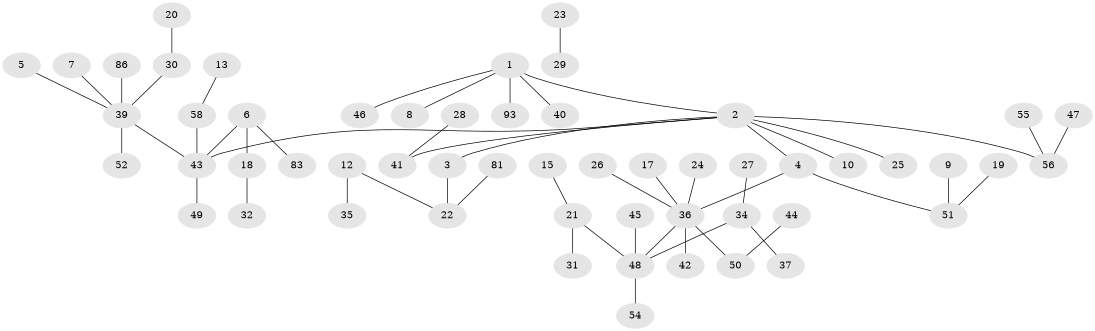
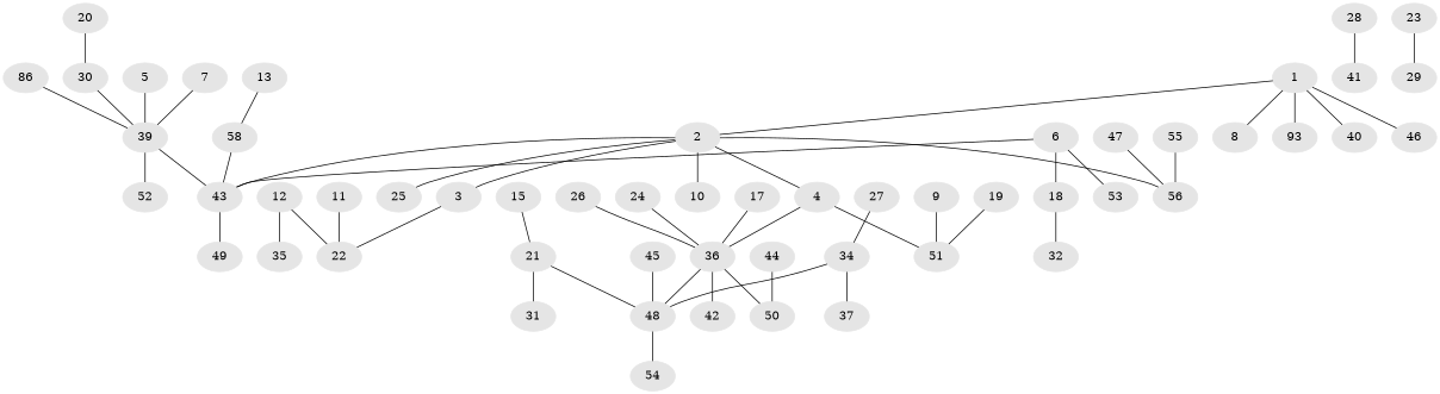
  graph {
    node [color=gray90 style=filled]
    edge [weight=1.0]
    1
    2
    8
    n4 [label=93]
    40
    46
    3
    4
    10
    25
    41
    43
    56
    22
    36
    51
    49
    48
    42
    50
    5
    39
    52
    6
    18
-   53 [label=83]
+   53
    32
    7
    9
-   11 [label=81]
+   11
    12
    35
    n33 [label=58]
    13
    15
    21
    31
    n38 [label=86]
    17
    19
    20
    30
    54
    23
    29
    24
    26
    27
    34
    37
    28
    44
    45
    47
    55
    1 -- 2
    1 -- 8
    1 -- n4
    1 -- 40
    1 -- 46
    2 -- 3
    2 -- 4
    2 -- 10
    2 -- 25
-   2 -- 41
    2 -- 43
    2 -- 56
    3 -- 22
    4 -- 36
    4 -- 51
    43 -- 49
    36 -- 48
    36 -- 42
    36 -- 50
    48 -- 54
    5 -- 39
    39 -- 43
    39 -- 52
    6 -- 43
    6 -- 18
    6 -- 53
    18 -- 32
    7 -- 39
    9 -- 51
    11 -- 22
    12 -- 22
    12 -- 35
    n33 -- 43
    13 -- n33
    15 -- 21
    21 -- 48
    21 -- 31
    n38 -- 39
    17 -- 36
    19 -- 51
    20 -- 30
    30 -- 39
    23 -- 29
    24 -- 36
    26 -- 36
    27 -- 34
    34 -- 48
    34 -- 37
    28 -- 41
    44 -- 50
    45 -- 48
    47 -- 56
    55 -- 56
  }
